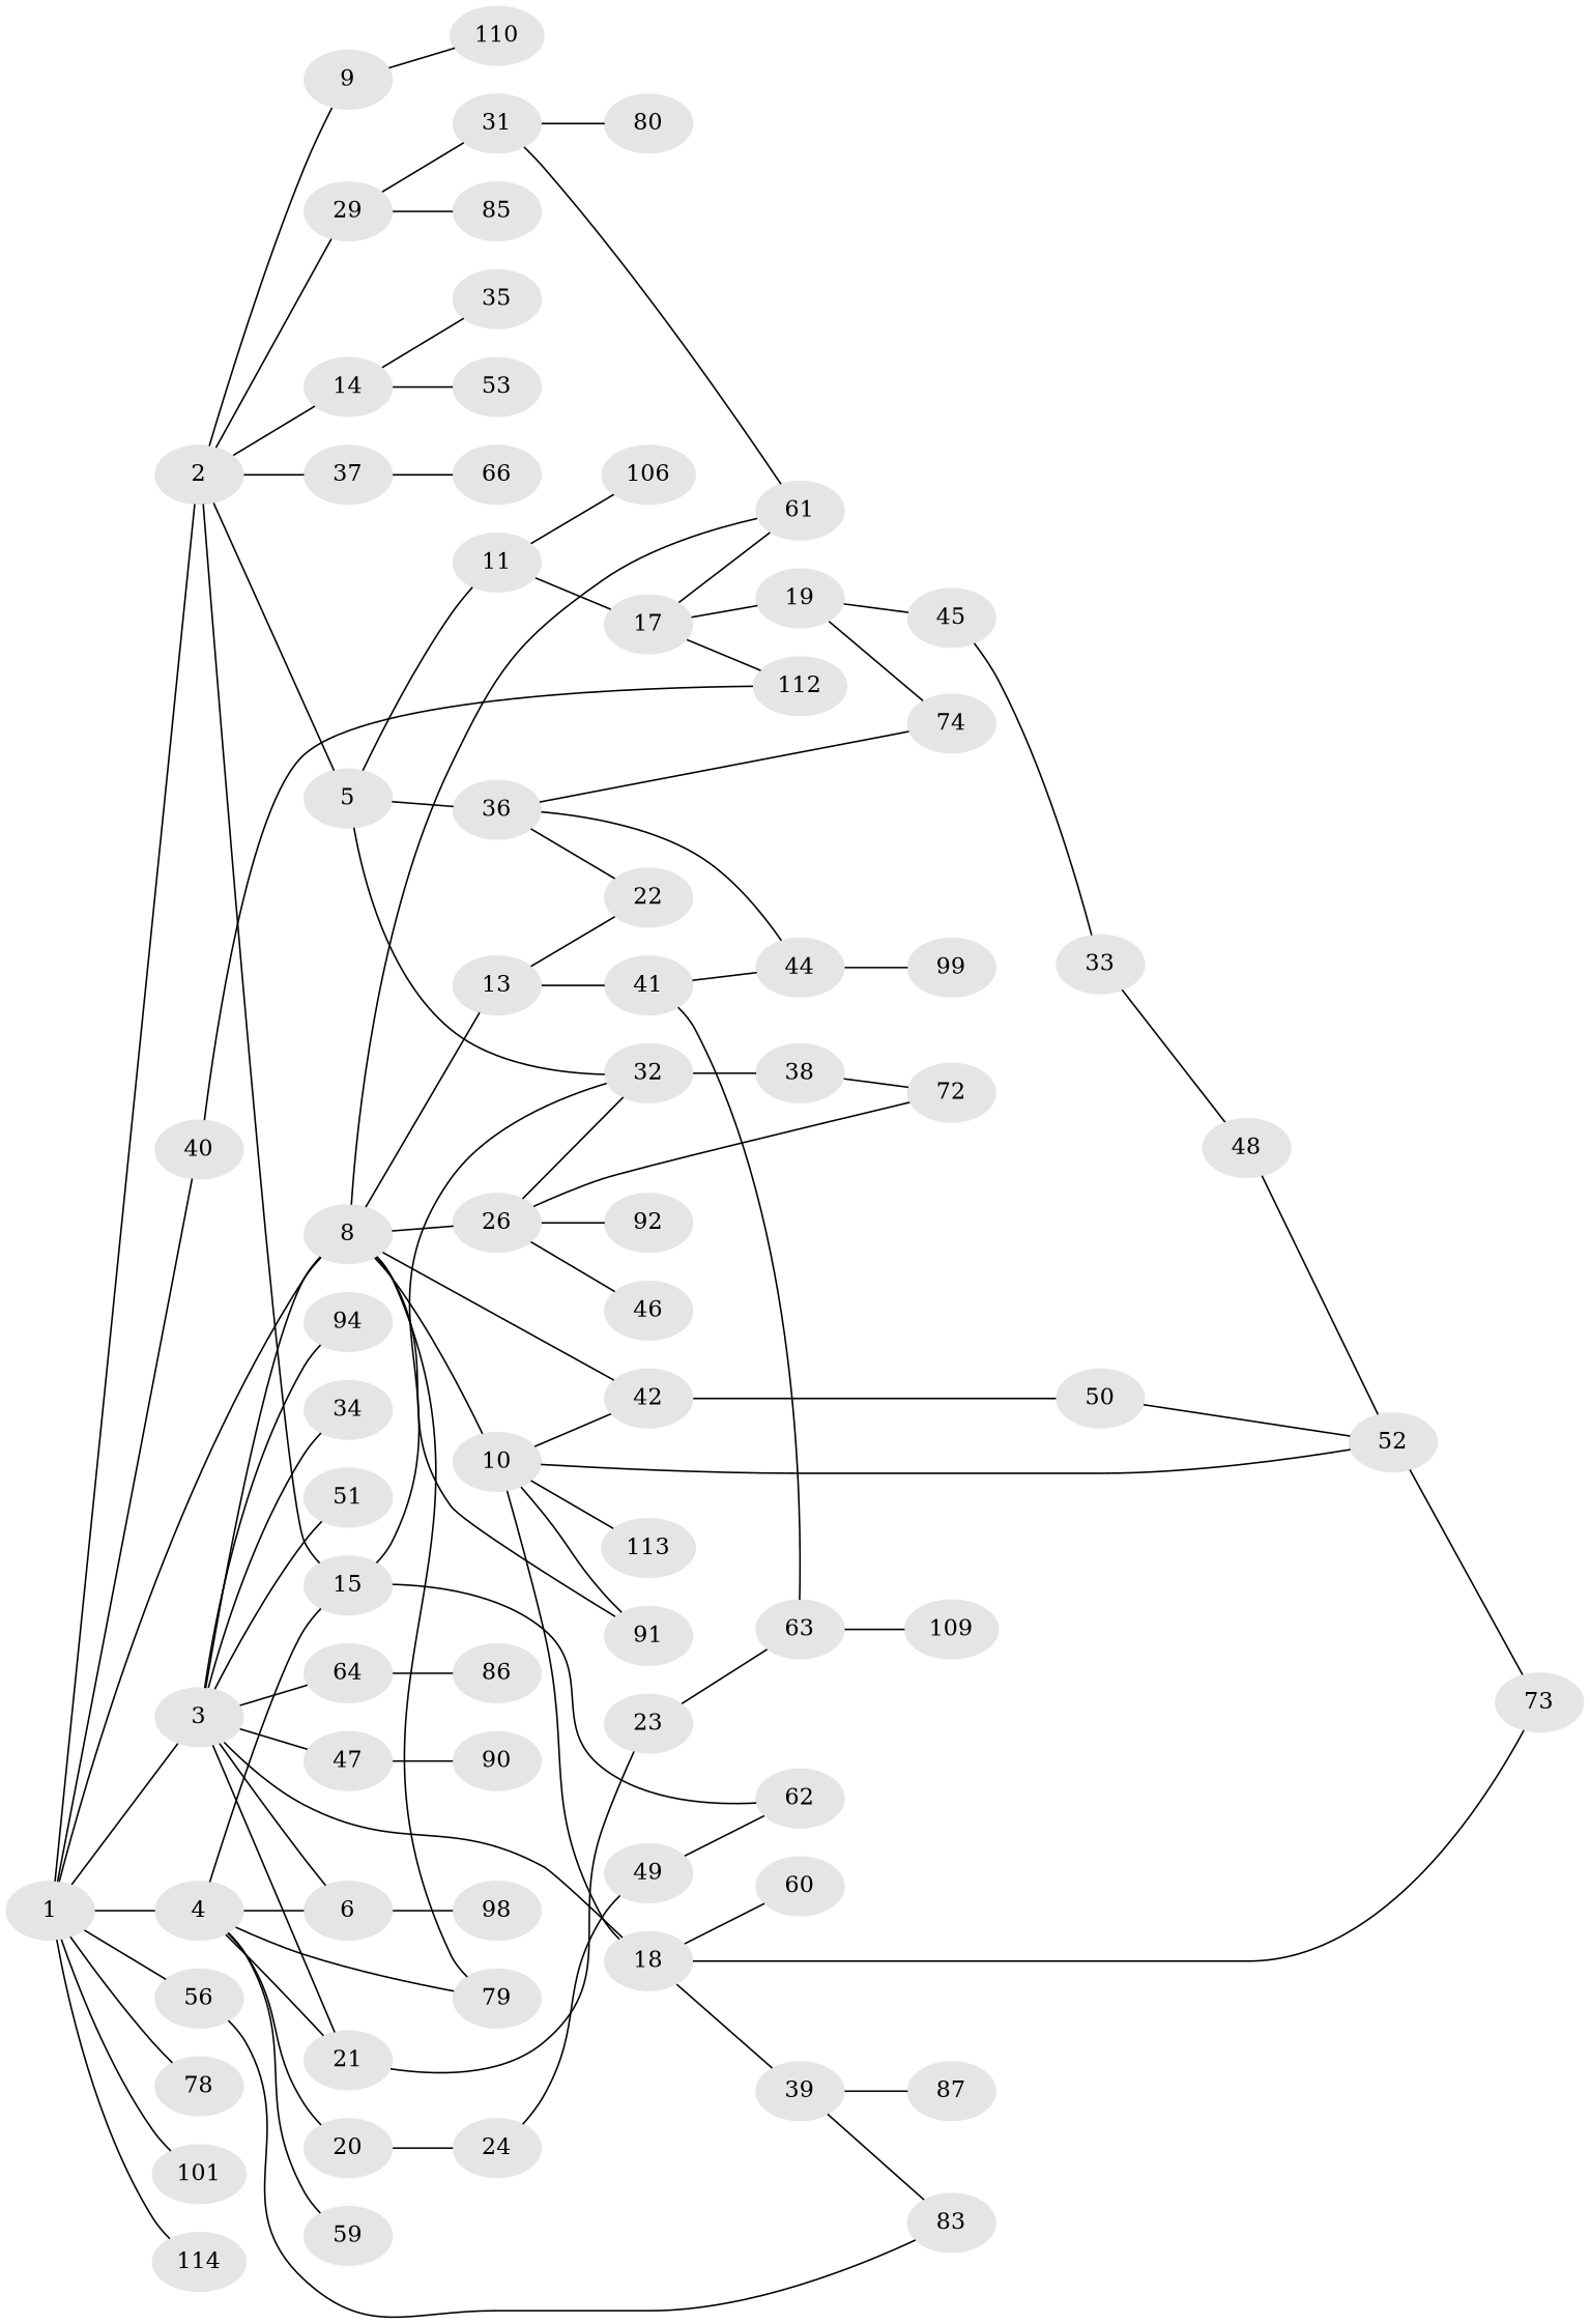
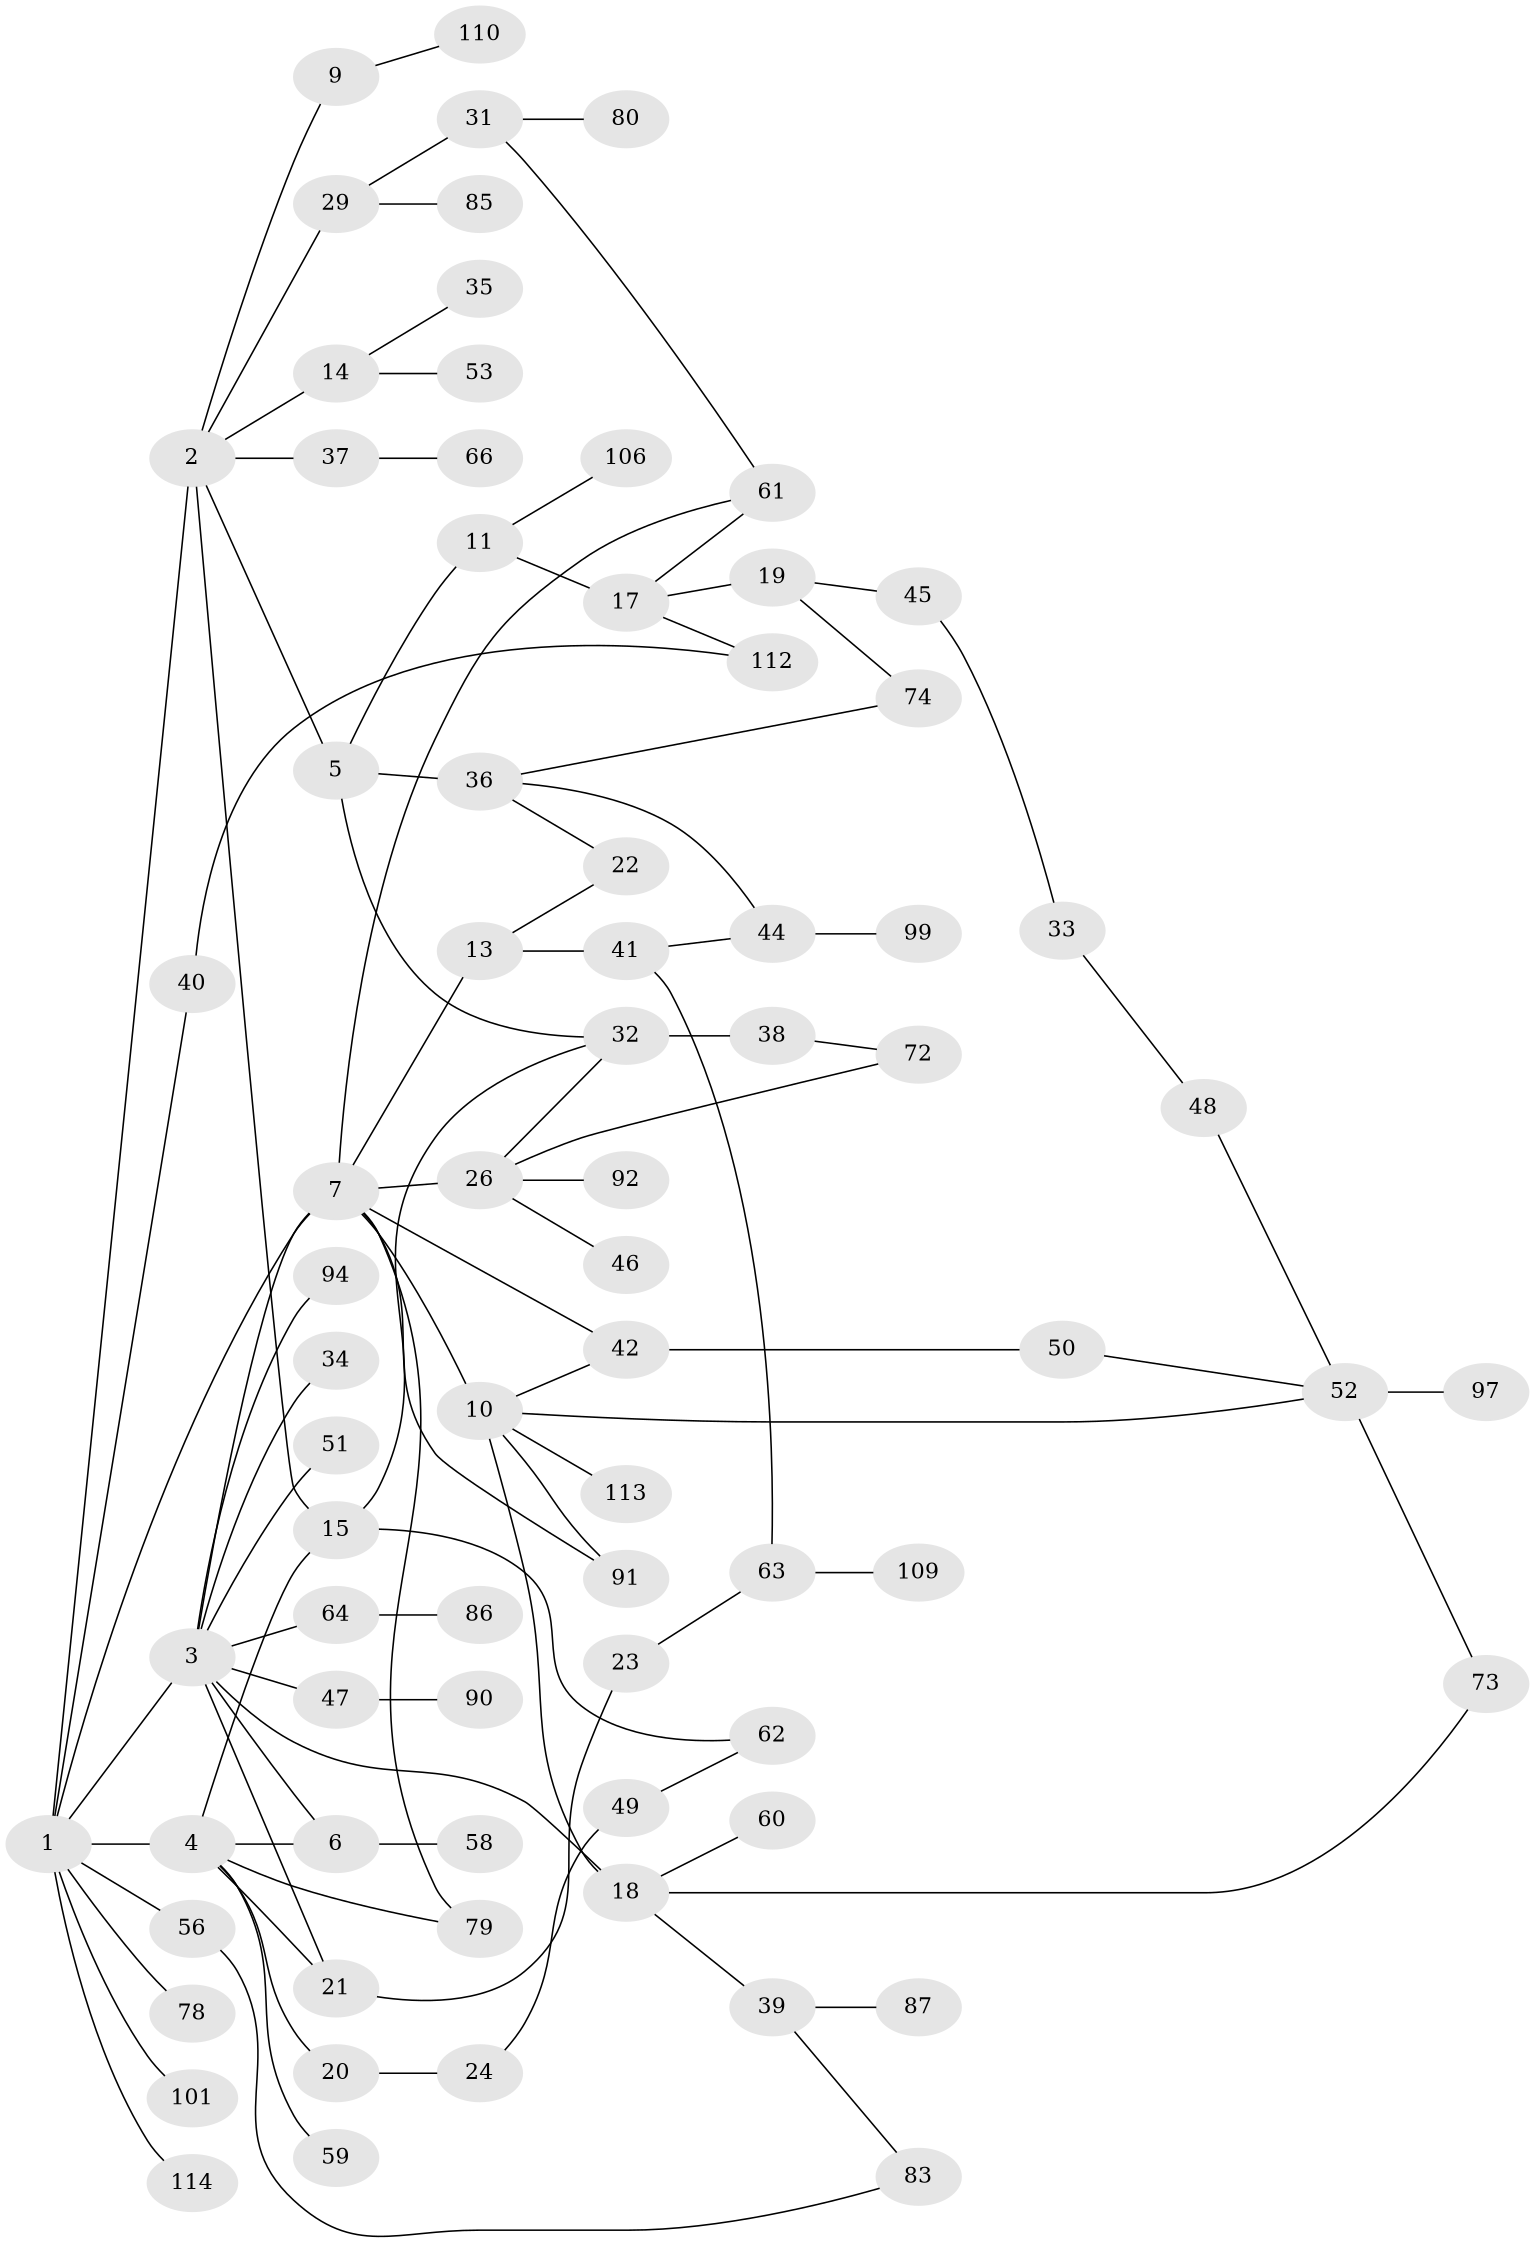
  graph {
    rankdir=LR
    node [color=gray90 style=filled]
    1 [super="+71"]
    2 [super="+7"]
    3 [super="+93"]
    4 [super="+30"]
-   8 [super="+12"]
+   8 [super="+12" label=7]
    40 [super="+103"]
    56 [super="+105"]
    78
    101
    114
    5 [super="+28"]
    9
    14 [super="+25"]
    15 [super="+75"]
    29 [super="+63"]
    37
    6 [super="+95"]
    18 [super="+100"]
    21
    34
    51
    64
    94
    47 [super="+81"]
    20 [super="+82"]
    59
    79
    10 [super="+70"]
    13 [super="+43"]
    26 [super="+88"]
    42 [super="+107"]
    61 [super="+69"]
    91
    112
    83
    11
    n37 [label=36 super="+55"]
    32 [super="+36"]
    110
    35
    53
    62 [super="+84"]
    31
    85
    66
-   98
+   98 [label=58]
    39 [super="+89"]
    60
    73 [super="+87"]
    23 [super="+96"]
    86
    24 [super="+77"]
    17 [super="+54"]
    106
    22 [super="+68"]
    44 [super="+108"]
    74
    38 [super="+104"]
    52 [super="+76"]
    113
    41
    46
    72
    92
    50 [super="+65"]
    90
+   97
    19 [super="+27"]
    n69 [label=63 super="+111"]
    99
    45
    n72 [label=87]
    33 [super="+58"]
    48
    49
    109
    80 [super="+102"]
    1 -- 2
    1 -- 3
    1 -- 4
    1 -- 8
    1 -- 40
    1 -- 56
    1 -- 78
    1 -- 101
    1 -- 114
    2 -- 5
    2 -- 9
    2 -- 14
    2 -- 15
    2 -- 29
    2 -- 37
    3 -- 8
    3 -- 6
    3 -- 18
    3 -- 21
    3 -- 34
    3 -- 51
    3 -- 64
    3 -- 94
    3 -- 47
    4 -- 15
    4 -- 6
    4 -- 21
    4 -- 20
    4 -- 59
    4 -- 79
    8 -- 79
    8 -- 10
    8 -- 13
    8 -- 26
    8 -- 42
    8 -- 61
    8 -- 91
    40 -- 112
    56 -- 83
    5 -- 11
    5 -- n37
    5 -- 32
    9 -- 110
    14 -- 35
    14 -- 53
    15 -- 32
    15 -- 62
    29 -- 31
    29 -- 85
    37 -- 66
    6 -- 98
    18 -- 39
    18 -- 60
    18 -- 73
    21 -- 23
    64 -- 86
    47 -- 90
    20 -- 24
    10 -- 18
    10 -- 42
    10 -- 91
    10 -- 52
    10 -- 113
    13 -- 22
    13 -- 41
    26 -- 32
    26 -- 46
    26 -- 72
    26 -- 92
    42 -- 50
    11 -- 17
    11 -- 106
    n37 -- 22
    n37 -- 44
    n37 -- 74
    32 -- 38 [weight=2]
    31 -- 61
    31 -- 80
    39 -- 83
    39 -- n72
    23 -- n69
    24 -- 49
    17 -- 61
    17 -- 112
    17 -- 19
    44 -- 99
    38 -- 72
    52 -- 73
+   52 -- 97
    41 -- 44
    41 -- n69
    50 -- 52
    19 -- 74
    19 -- 45
    n69 -- 109
    45 -- 33
    33 -- 48
    48 -- 52
    49 -- 62
  }
